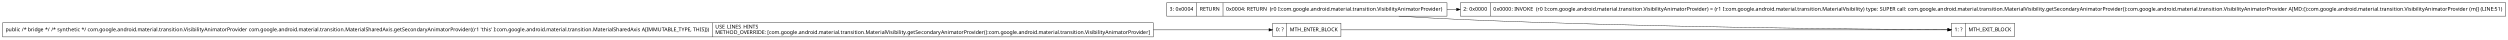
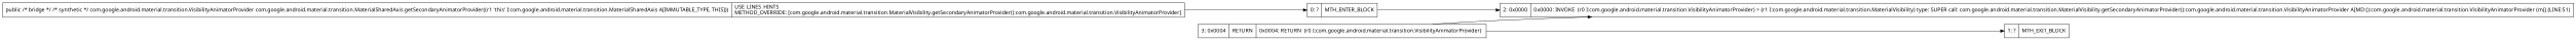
  digraph {
    fontname="Noto Sans"
    rankdir=LR
    node [fontname="Noto Sans" shape=record]
    edge [fontname="Noto Sans"]
    n1 [label="{0\:\ ?|MTH_ENTER_BLOCK\l}"]
    n2 [label="{2\:\ 0x0000|0x0000: INVOKE  (r0 I:com.google.android.material.transition.VisibilityAnimatorProvider) = (r1 I:com.google.android.material.transition.MaterialVisibility) type: SUPER call: com.google.android.material.transition.MaterialVisibility.getSecondaryAnimatorProvider():com.google.android.material.transition.VisibilityAnimatorProvider A[MD:():com.google.android.material.transition.VisibilityAnimatorProvider (m)] (LINE:51)\l}"]
    n3 [label="{3\:\ 0x0004|RETURN\l|0x0004: RETURN  (r0 I:com.google.android.material.transition.VisibilityAnimatorProvider) \l}"]
    n4 [label="{1\:\ ?|MTH_EXIT_BLOCK\l}"]
    n5 [label="{public \/* bridge *\/ \/* synthetic *\/ com.google.android.material.transition.VisibilityAnimatorProvider com.google.android.material.transition.MaterialSharedAxis.getSecondaryAnimatorProvider((r1 'this' I:com.google.android.material.transition.MaterialSharedAxis A[IMMUTABLE_TYPE, THIS]))  | USE_LINES_HINTS\lMETHOD_OVERRIDE: [com.google.android.material.transition.MaterialVisibility.getSecondaryAnimatorProvider():com.google.android.material.transition.VisibilityAnimatorProvider]\l}"]
-   n1 -> n4
+   n1 -> n2
    n3 -> n2
    n3 -> n4
    n5 -> n1
  }
